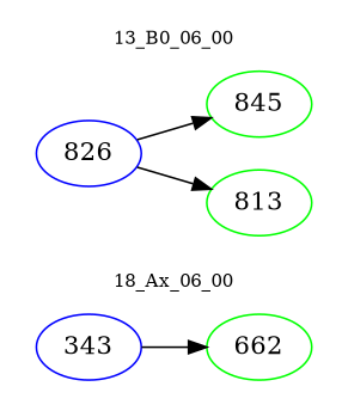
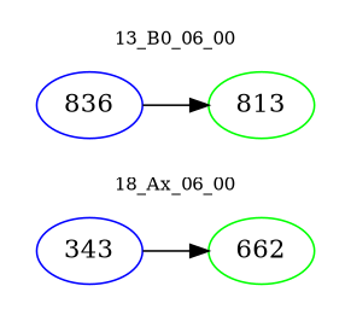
  digraph {
    rankdir=LR
    node [color=green]
    edge [color=black]
    n1 [color=blue label=343]
    n2 [label=662]
-   n3 [color=blue label=826]
+   n3 [color=blue label=836]
    n4 [label=813]
-   n5 [label=845]
    subgraph cluster_1 {
      color=white
      fontsize=10
      label="18_Ax_06_00"
      n1
      n2
    }
    subgraph cluster_2 {
      color=white
      fontsize=10
      label="13_B0_06_00"
      n3
      n4
-     n5
    }
    n1 -> n2
    n3 -> n4
-   n3 -> n5
  }
